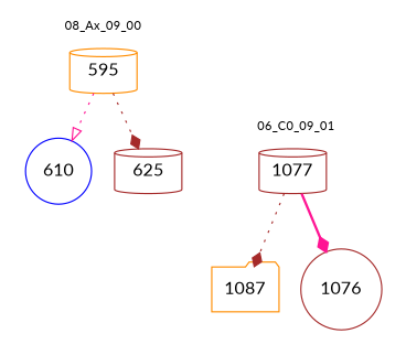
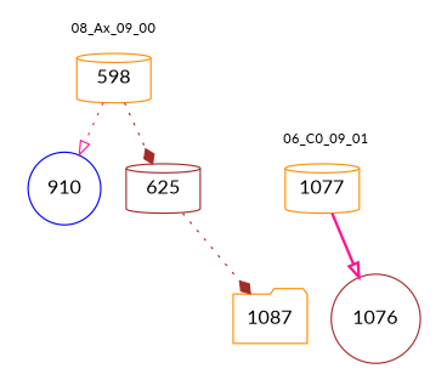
  digraph {
    fontname=Lato
    node [color=darkorange fontname=Lato shape=cylinder]
    edge [arrowhead=onormal color=deeppink fontname=Lato style=dotted]
-   n1 [label=595]
-   n2 [color=blue label=610 shape=circle]
+   n1 [label=598]
+   n2 [color=blue label=910 shape=circle]
    n3 [color=brown label=625]
-   n4 [color=brown label=1077]
+   n4 [label=1077]
    n5 [label=1087 shape=folder]
    n6 [color=brown label=1076 shape=circle]
    subgraph cluster_1 {
      color=white
      fontsize=10
      label="08_Ax_09_00"
      n1
      n2
      n3
    }
    subgraph cluster_2 {
      color=white
      fontsize=10
      label="06_C0_09_01"
      n4
      n5
      n6
    }
    n1 -> n2
    n1 -> n3 [arrowhead=diamond color=brown]
-   n4 -> n5 [arrowhead=diamond color=brown]
-   n4 -> n6 [arrowhead=diamond style=bold]
+   n3 -> n5 [arrowhead=diamond color=brown]
+   n4 -> n6 [style=bold]
  }
